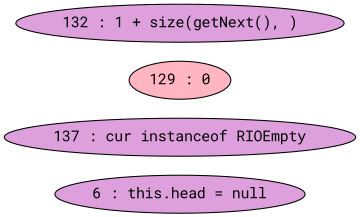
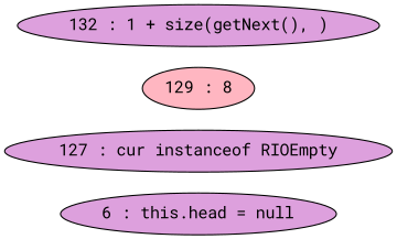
  digraph {
    rankdir=LR
    fontname="Roboto Mono"
    node [style=filled fillcolor=plum fontname="Roboto Mono"]
    "6 : this.head = null"
-   "127 : cur instanceof RIOEmpty" [label="137 : cur instanceof RIOEmpty"]
-   "129 : 0" [fillcolor=lightpink]
+   "127 : cur instanceof RIOEmpty"
+   "129 : 0" [fillcolor=lightpink label="129 : 8"]
    "132 : 1 + size(getNext(), )"
  }
